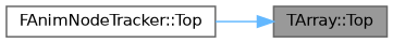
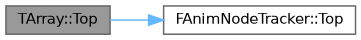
  digraph {
    rankdir=RL
    node [fontname=Helvetica fontsize=10 shape=box style=filled]
    n1 [color=gray40 fillcolor=grey60 fontcolor=black height=0.2 label="TArray::Top" width=0.4]
    n2 [color=grey40 fillcolor=white height=0.2 label="FAnimNodeTracker::Top" width=0.4]
-   n1 -> n2 [color=steelblue1 dir=back fontname=Helvetica fontsize=10 labelfontname=Helvetica labelfontsize=10 style=solid]
+   n2 -> n1 [color=steelblue1 dir=back fontname=Helvetica fontsize=10 labelfontname=Helvetica labelfontsize=10 style=solid]
  }
